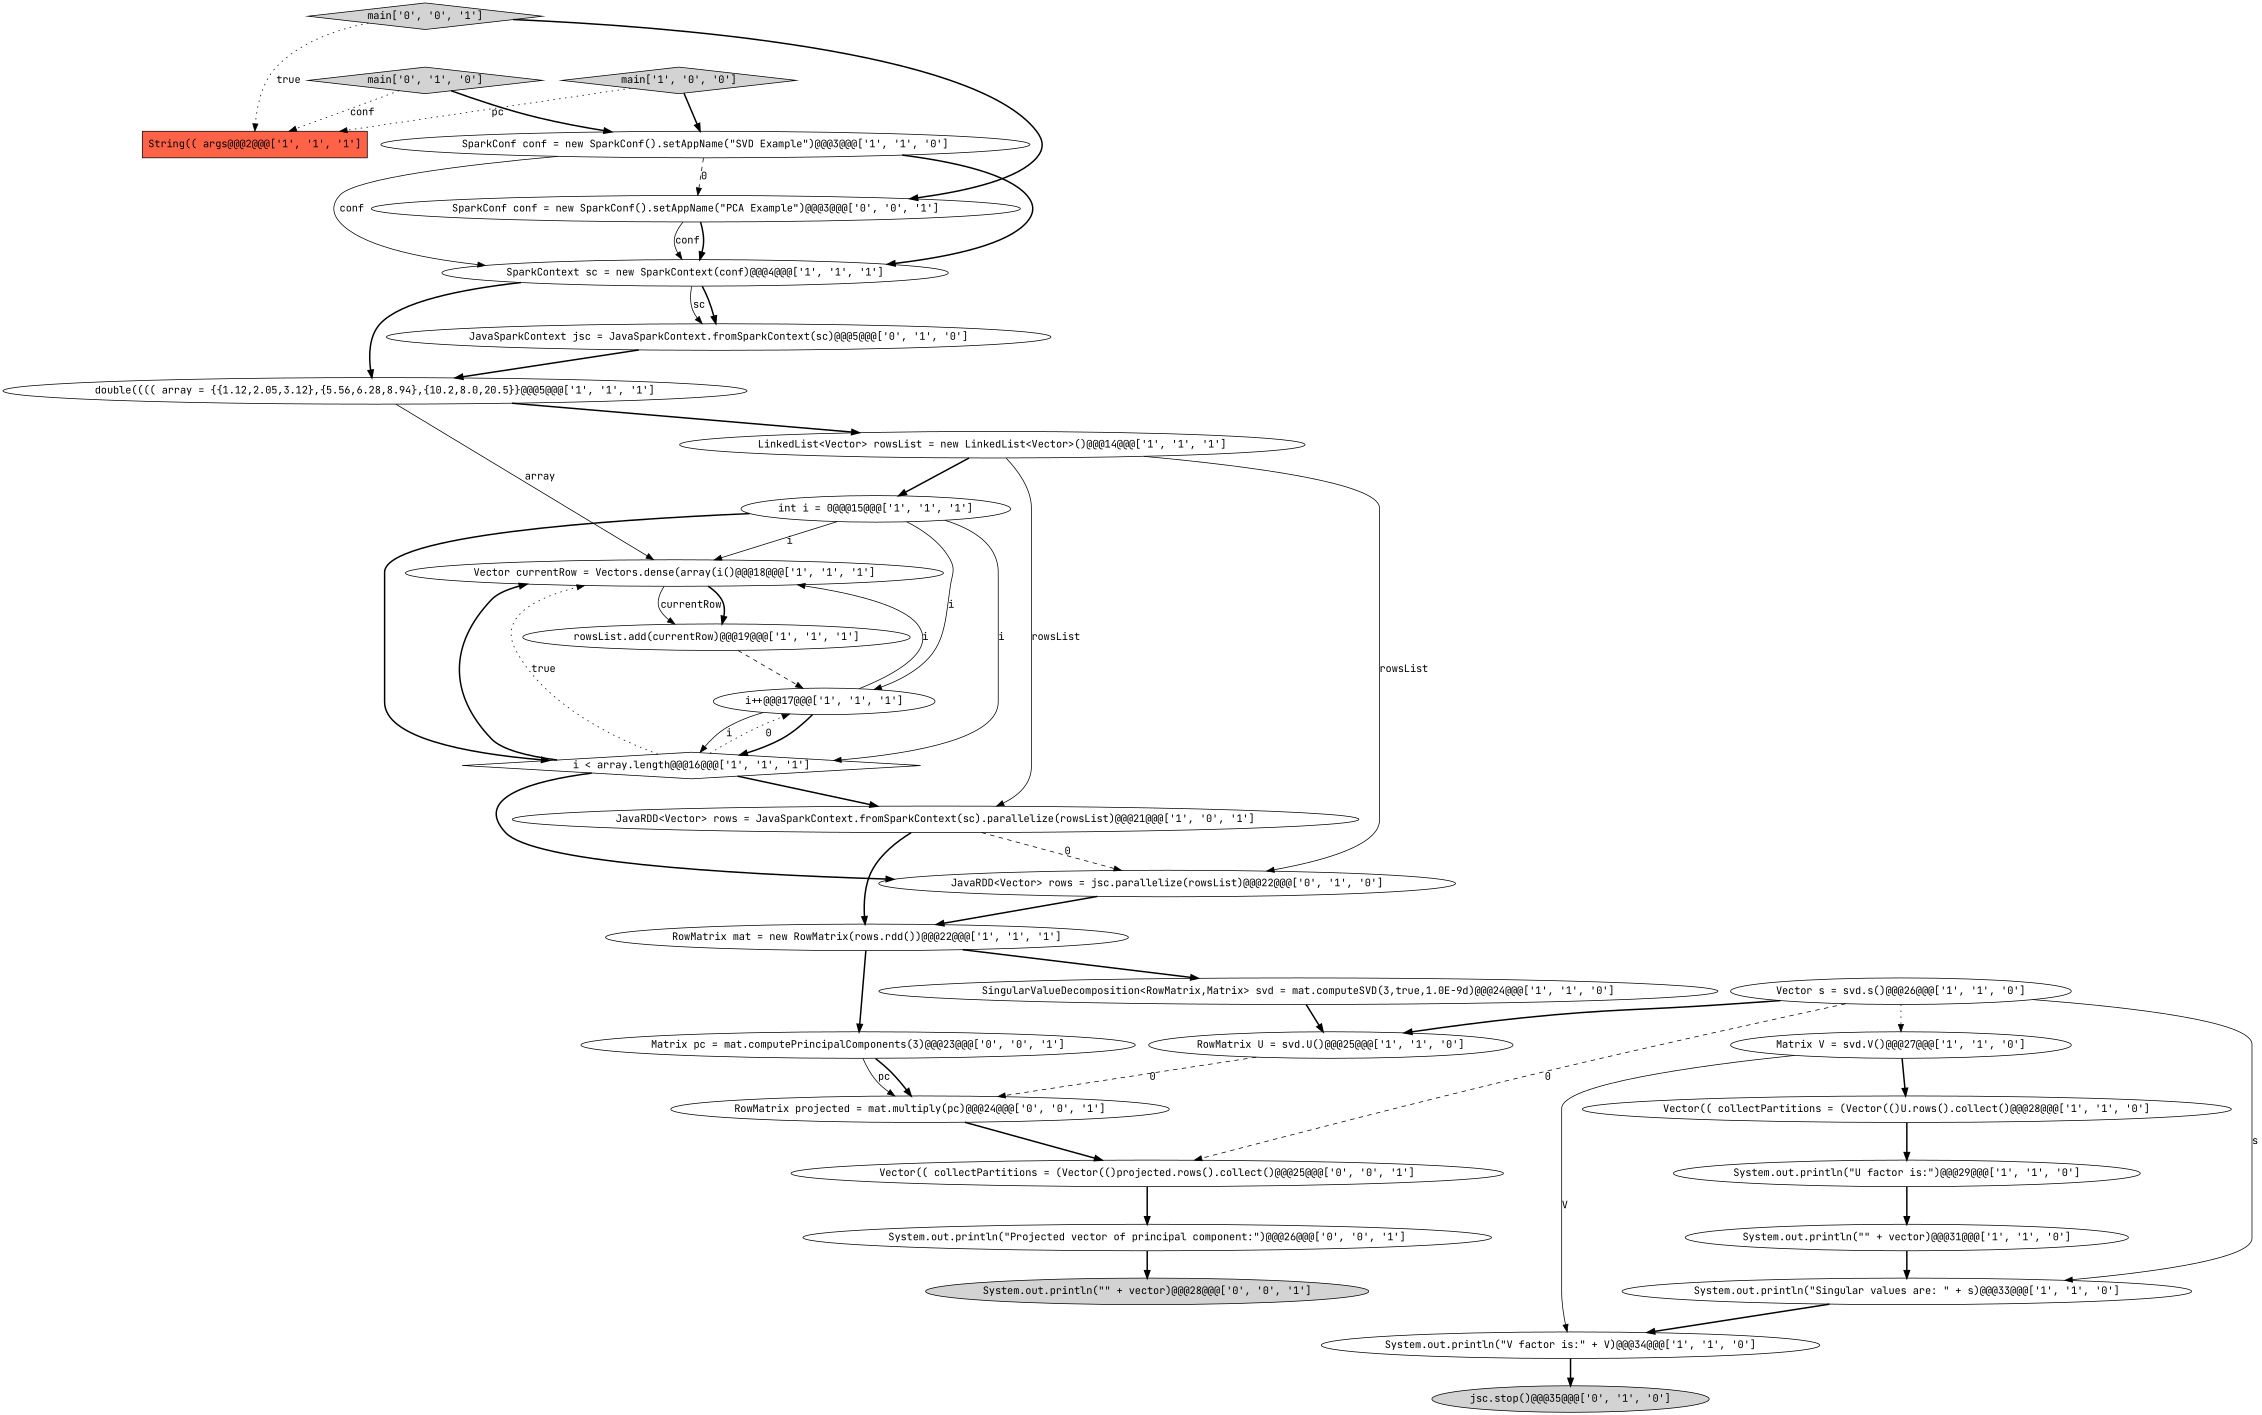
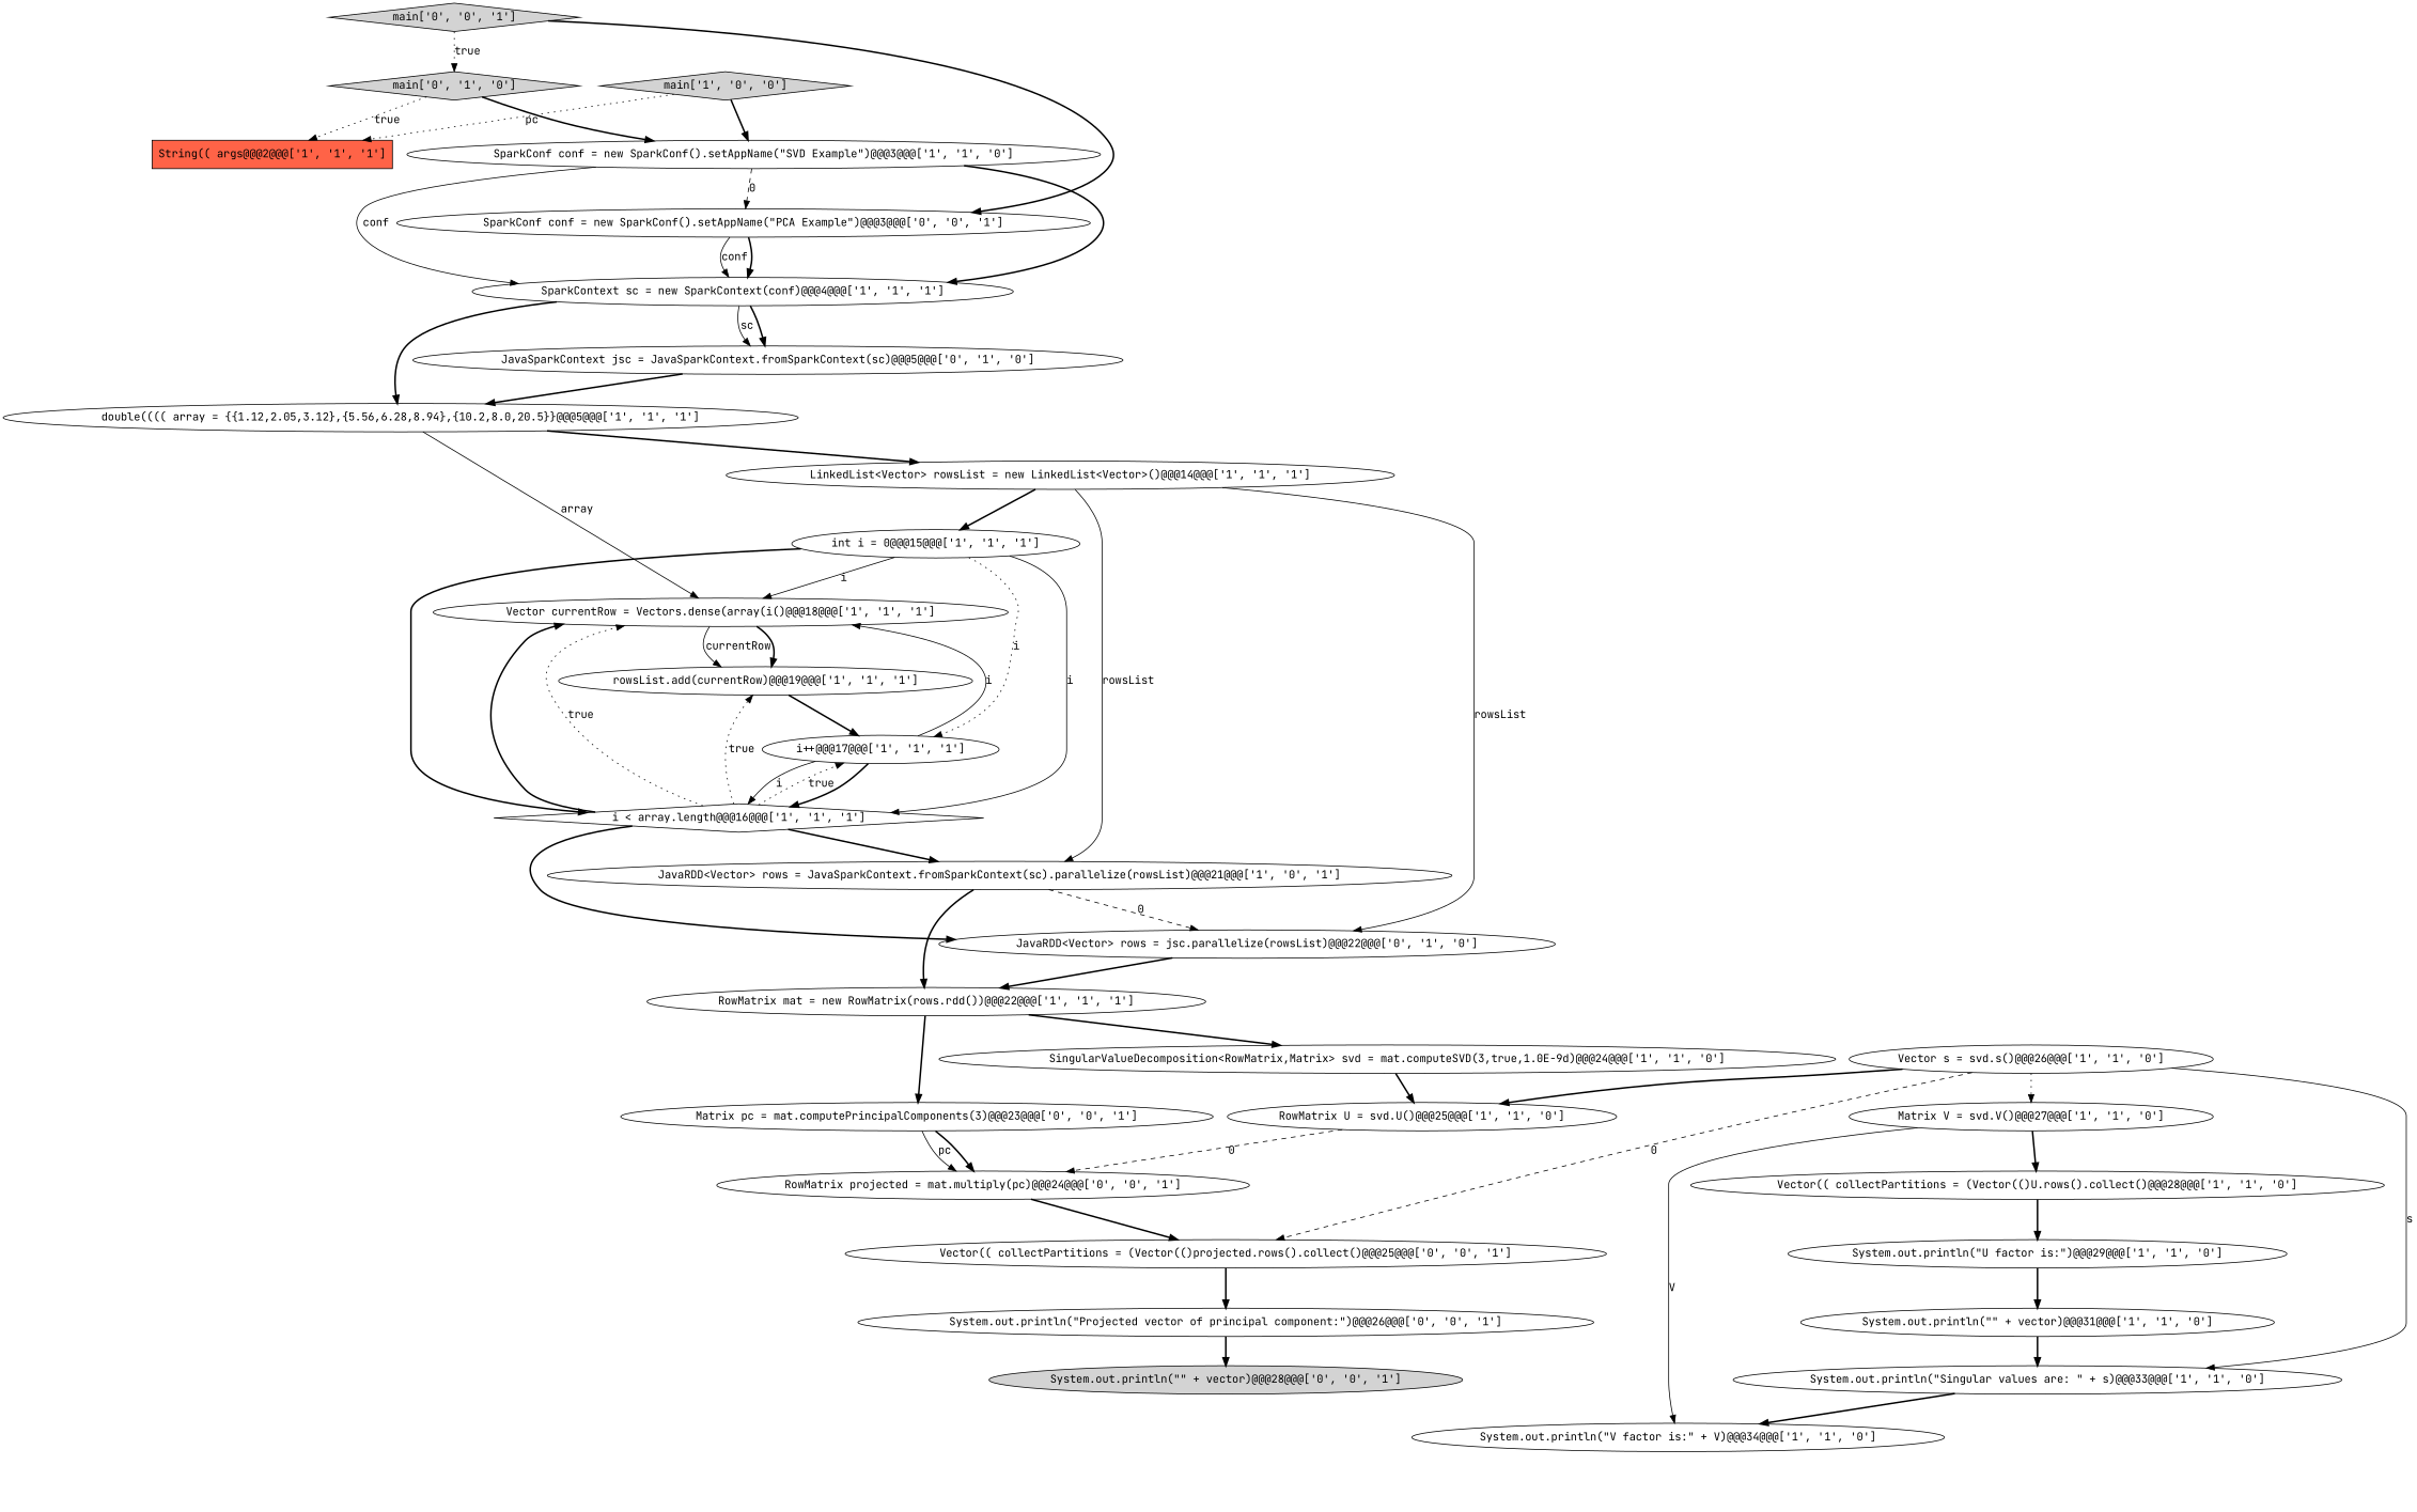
  digraph {
    fontname="JetBrains Mono"
    node [fillcolor=white fontname="JetBrains Mono" shape=ellipse style=filled]
    edge [fontname="JetBrains Mono" style=bold]
    n1 [fillcolor=lightgray label="main['0', '1', '0']" shape=diamond]
    n2 [fillcolor=tomato label="String(( args@@@2@@@['1', '1', '1']" shape=box]
    n3 [label="SparkConf conf = new SparkConf().setAppName(\"SVD Example\")@@@3@@@['1', '1', '0']"]
    n4 [label="SparkConf conf = new SparkConf().setAppName(\"PCA Example\")@@@3@@@['0', '0', '1']"]
    n5 [label="SparkContext sc = new SparkContext(conf)@@@4@@@['1', '1', '1']"]
    n6 [fillcolor=lightgray label="main['0', '0', '1']" shape=diamond]
-   n7 [fillcolor=lightgray label="jsc.stop()@@@35@@@['0', '1', '0']"]
    n8 [label="Matrix V = svd.V()@@@27@@@['1', '1', '0']"]
    n9 [label="Vector(( collectPartitions = (Vector(()U.rows().collect()@@@28@@@['1', '1', '0']"]
    n10 [label="System.out.println(\"V factor is:\" + V)@@@34@@@['1', '1', '0']"]
    n11 [label="System.out.println(\"U factor is:\")@@@29@@@['1', '1', '0']"]
    n12 [label="int i = 0@@@15@@@['1', '1', '1']"]
    n13 [label="i < array.length@@@16@@@['1', '1', '1']" shape=diamond]
    n14 [label="Vector currentRow = Vectors.dense(array(i()@@@18@@@['1', '1', '1']"]
    n15 [label="i++@@@17@@@['1', '1', '1']"]
    n16 [label="JavaRDD<Vector> rows = JavaSparkContext.fromSparkContext(sc).parallelize(rowsList)@@@21@@@['1', '0', '1']"]
    n17 [label="JavaRDD<Vector> rows = jsc.parallelize(rowsList)@@@22@@@['0', '1', '0']"]
    n18 [label="rowsList.add(currentRow)@@@19@@@['1', '1', '1']"]
    n19 [fillcolor=lightgray label="main['1', '0', '0']" shape=diamond]
    n20 [label="System.out.println(\"Singular values are: \" + s)@@@33@@@['1', '1', '0']"]
    n21 [label="double(((( array = {{1.12,2.05,3.12},{5.56,6.28,8.94},{10.2,8.0,20.5}}@@@5@@@['1', '1', '1']"]
    n22 [label="LinkedList<Vector> rowsList = new LinkedList<Vector>()@@@14@@@['1', '1', '1']"]
    n23 [label="Vector s = svd.s()@@@26@@@['1', '1', '0']"]
    n24 [label="Vector(( collectPartitions = (Vector(()projected.rows().collect()@@@25@@@['0', '0', '1']"]
    n25 [label="RowMatrix U = svd.U()@@@25@@@['1', '1', '0']"]
    n26 [label="System.out.println(\"Projected vector of principal component:\")@@@26@@@['0', '0', '1']"]
    n27 [fillcolor=lightgray label="System.out.println(\"\" + vector)@@@28@@@['0', '0', '1']"]
    n28 [label="JavaSparkContext jsc = JavaSparkContext.fromSparkContext(sc)@@@5@@@['0', '1', '0']"]
    n29 [label="RowMatrix projected = mat.multiply(pc)@@@24@@@['0', '0', '1']"]
    n30 [label="System.out.println(\"\" + vector)@@@31@@@['1', '1', '0']"]
    n31 [label="RowMatrix mat = new RowMatrix(rows.rdd())@@@22@@@['1', '1', '1']"]
    n32 [label="SingularValueDecomposition<RowMatrix,Matrix> svd = mat.computeSVD(3,true,1.0E-9d)@@@24@@@['1', '1', '0']"]
    n33 [label="Matrix pc = mat.computePrincipalComponents(3)@@@23@@@['0', '0', '1']"]
-   n1 -> n2 [label=conf style=dotted]
+   n1 -> n2 [label=true style=dotted]
    n1 -> n3
    n3 -> n4 [label=0 style=dashed]
    n3 -> n5
    n3 -> n5 [label=conf style=solid]
    n4 -> n5
    n4 -> n5 [label=conf style=solid]
    n5 -> n21
    n5 -> n28
    n5 -> n28 [label=sc style=solid]
-   n6 -> n2 [label=true style=dotted]
+   n6 -> n1 [label=true style=dotted]
    n6 -> n4
    n8 -> n9
    n8 -> n10 [label=V style=solid]
    n9 -> n11
-   n10 -> n7
    n11 -> n30
    n12 -> n13 [label=i style=solid]
    n12 -> n13
    n12 -> n14 [label=i style=solid]
-   n12 -> n15 [label=i style=solid]
+   n12 -> n15 [label=i style=dotted]
    n13 -> n14
    n13 -> n14 [label=true style=dotted]
-   n13 -> n15 [label=0 style=dotted]
+   n13 -> n15 [label=true style=dotted]
    n13 -> n16
    n13 -> n17
+   n13 -> n18 [label=true style=dotted]
    n14 -> n18 [label=currentRow style=solid]
    n14 -> n18
    n15 -> n13 [label=i style=solid]
    n15 -> n13
    n15 -> n14 [label=i style=solid]
    n16 -> n17 [label=0 style=dashed]
    n16 -> n31
    n17 -> n31
-   n18 -> n15 [style=dashed]
+   n18 -> n15
    n19 -> n2 [label=pc style=dotted]
    n19 -> n3
    n20 -> n10
    n21 -> n14 [label=array style=solid]
    n21 -> n22
    n22 -> n12
    n22 -> n16 [label=rowsList style=solid]
    n22 -> n17 [label=rowsList style=solid]
    n23 -> n8 [style=dotted]
    n23 -> n20 [label=s style=solid]
    n23 -> n24 [label=0 style=dashed]
    n23 -> n25
    n24 -> n26
    n25 -> n29 [label=0 style=dashed]
    n26 -> n27
    n28 -> n21
    n29 -> n24
    n30 -> n20
    n31 -> n32
    n31 -> n33
    n32 -> n25
    n33 -> n29 [label=pc style=solid]
    n33 -> n29
  }
